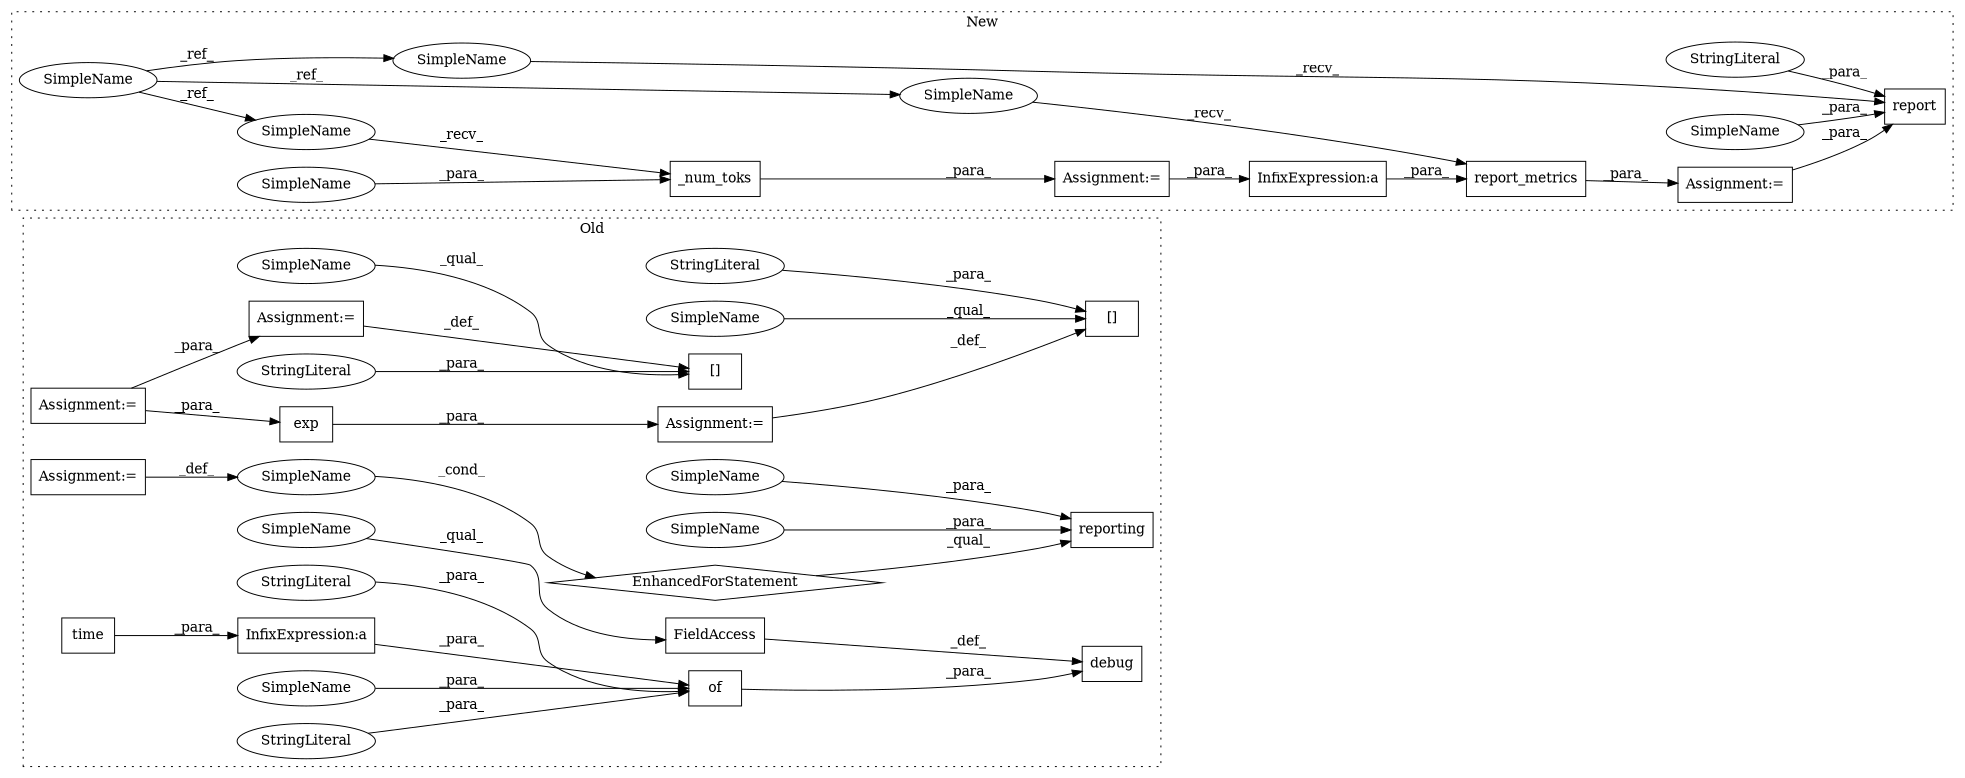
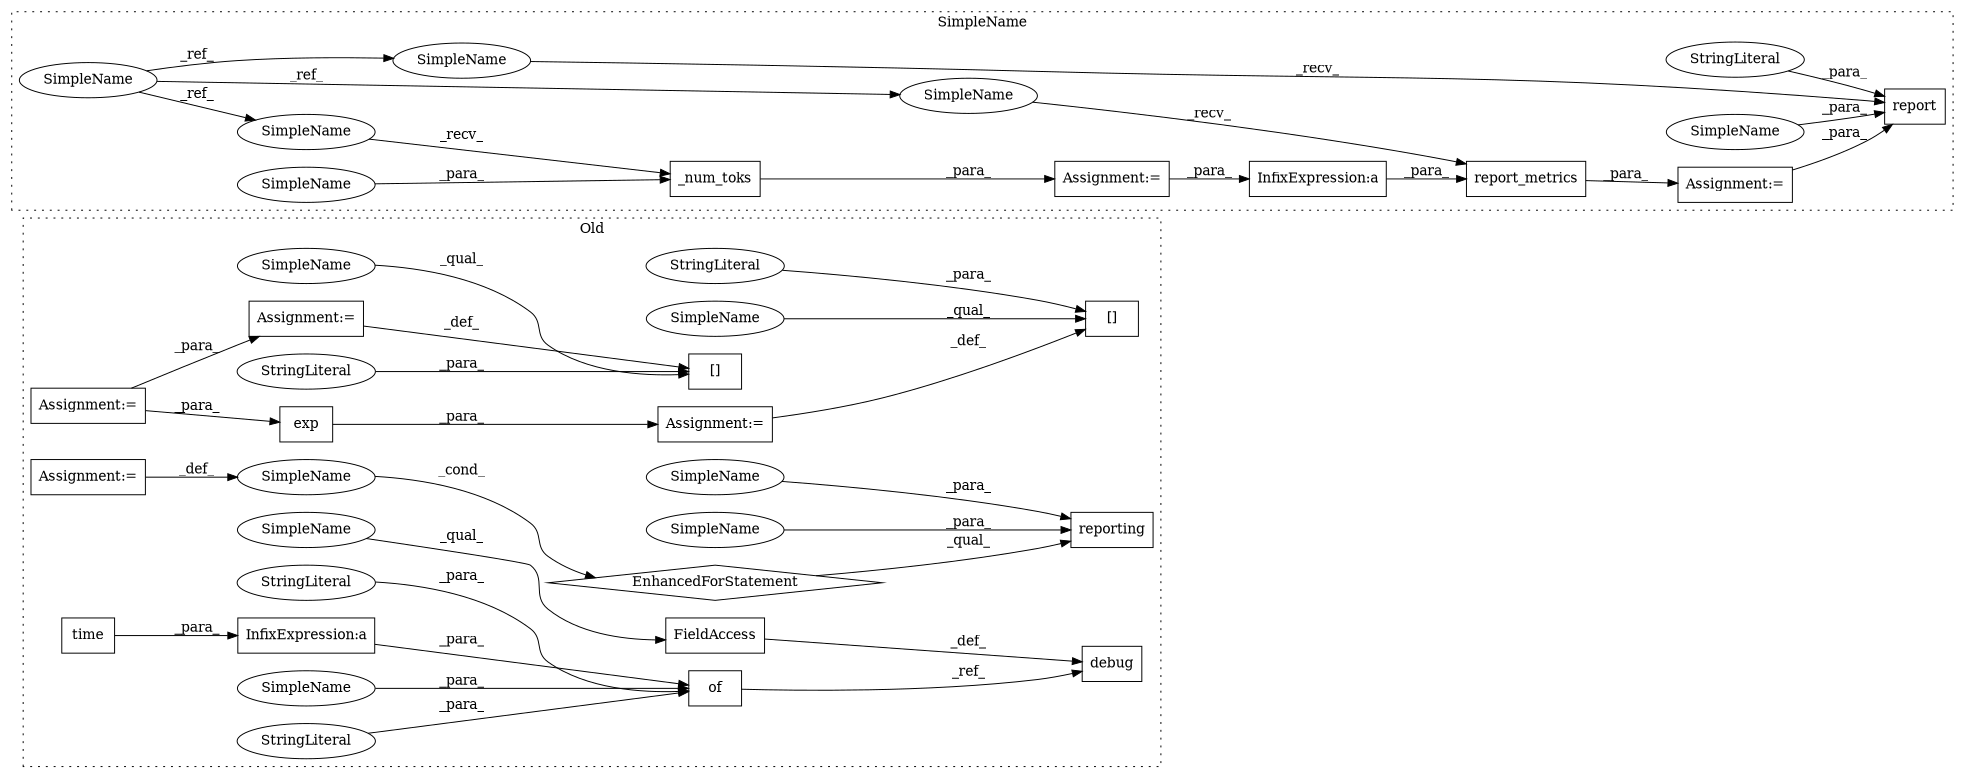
  digraph {
    rankdir=LR
    node [a=42 l=1 s="2659,2741" shape=box]
    n1 [a=32 l="4,1" label=exp s="2472,2484"]
    n2 [a=7 label="Assignment:=" s=2367]
    n3 [a=2 l="8,1" label="[]" s="2413,2431"]
    n4 [a=45 l=10 label=StringLiteral s=2421 shape=ellipse]
    n5 [a=2 l="8,1" label="[]" s="2447,2467"]
    n6 [a=45 l=12 label=StringLiteral s=2455 shape=ellipse]
    n7 [a=7 label="Assignment:=" s=2468]
    n8 [a=7 label="Assignment:=" s=2432]
    n9 [a=32 l="10,1" label=reporting s="2751,2792"]
    n10 [l=9 label=SimpleName s=2716 shape=ellipse]
    n11 [a=70 l="53,2" label=EnhancedForStatement shape=diamond]
    n12 [a=32 l="3,1" label=of s="2619,2651"]
    n13 [a=27 l=3 label="InfixExpression:a" s=2512]
    n14 [a=32 l="6,1" label=debug s="2609,2652"]
    n15 [a=45 l=7 label=StringLiteral s=2622 shape=ellipse]
    n16 [a=45 l=6 label=StringLiteral s=2636 shape=ellipse]
    n17 [a=22 l=8 label=FieldAccess s=2600]
    n18 [a=32 l=6 label=time s=2506]
    n19 [a=7 l="53,2" label="Assignment:="]
    n20 [l=5 label=SimpleName s=2787 shape=ellipse]
    n21 [l=5 label=SimpleName s=2630 shape=ellipse]
    n22 [l=7 label=SimpleName s=2447 shape=ellipse]
    n23 [l=7 label=SimpleName s=2761 shape=ellipse]
    n24 [l=7 label=SimpleName s=2413 shape=ellipse]
    n25 [l=4 label=SimpleName s=2600 shape=ellipse]
    n26 [a=32 l="7,1" label=report s="2845,2899"]
    n27 [a=27 l=3 label="InfixExpression:a" s=2660]
    n28 [a=32 l="13,1" label=report_metrics s="2799,2833"]
    n29 [a=45 l=7 label=StringLiteral s=2878 shape=ellipse]
    n30 [a=7 label="Assignment:=" s=2586]
    n31 [a=7 label="Assignment:=" s=2793]
    n32 [l=4 label=SimpleName s=1769 shape=ellipse]
    n33 [a=32 l="10,1" label=_num_toks s="2592,2612"]
    n34 [l=5 label=SimpleName s=2872 shape=ellipse]
    n35 [l=10 label=SimpleName s=2602 shape=ellipse]
    n36 [l=4 label=SimpleName s=2587 shape=ellipse]
    n37 [l=4 label=SimpleName s=2840 shape=ellipse]
    n38 [l=4 label=SimpleName s=2794 shape=ellipse]
    subgraph cluster_1 {
      label=Old
      style=dotted
      n1
      n2
      n3
      n4
      n5
      n6
      n7
      n8
      n9
      n10
      n11
      n12
      n13
      n14
      n15
      n16
      n17
      n18
      n19
      n20
      n21
      n22
      n23
      n24
      n25
    }
    subgraph cluster_2 {
-     label=New
+     label=SimpleName
      style=dotted
      n26
      n27
      n28
      n29
      n30
      n31
      n32
      n33
      n34
      n35
      n36
      n37
      n38
    }
    n1 -> n7 [label=_para_]
    n2 -> n1 [label=_para_]
    n2 -> n8 [label=_para_]
    n4 -> n3 [label=_para_]
    n6 -> n5 [label=_para_]
    n7 -> n5 [label=_def_]
    n8 -> n3 [label=_def_]
    n10 -> n11 [label=_cond_]
    n11 -> n9 [label=_qual_]
-   n12 -> n14 [label=_para_]
+   n12 -> n14 [label=_ref_]
    n13 -> n12 [label=_para_]
    n15 -> n12 [label=_para_]
    n16 -> n12 [label=_para_]
    n17 -> n14 [label=_def_]
    n18 -> n13 [label=_para_]
    n19 -> n10 [label=_def_]
    n20 -> n9 [label=_para_]
    n21 -> n12 [label=_para_]
    n22 -> n5 [label=_qual_]
    n23 -> n9 [label=_para_]
    n24 -> n3 [label=_qual_]
    n25 -> n17 [label=_qual_]
    n27 -> n28 [label=_para_]
    n28 -> n31 [label=_para_]
    n29 -> n26 [label=_para_]
    n30 -> n27 [label=_para_]
    n31 -> n26 [label=_para_]
    n32 -> n36 [label=_ref_]
    n32 -> n37 [label=_ref_]
    n32 -> n38 [label=_ref_]
    n33 -> n30 [label=_para_]
    n34 -> n26 [label=_para_]
    n35 -> n33 [label=_para_]
    n36 -> n33 [label=_recv_]
    n37 -> n26 [label=_recv_]
    n38 -> n28 [label=_recv_]
  }
